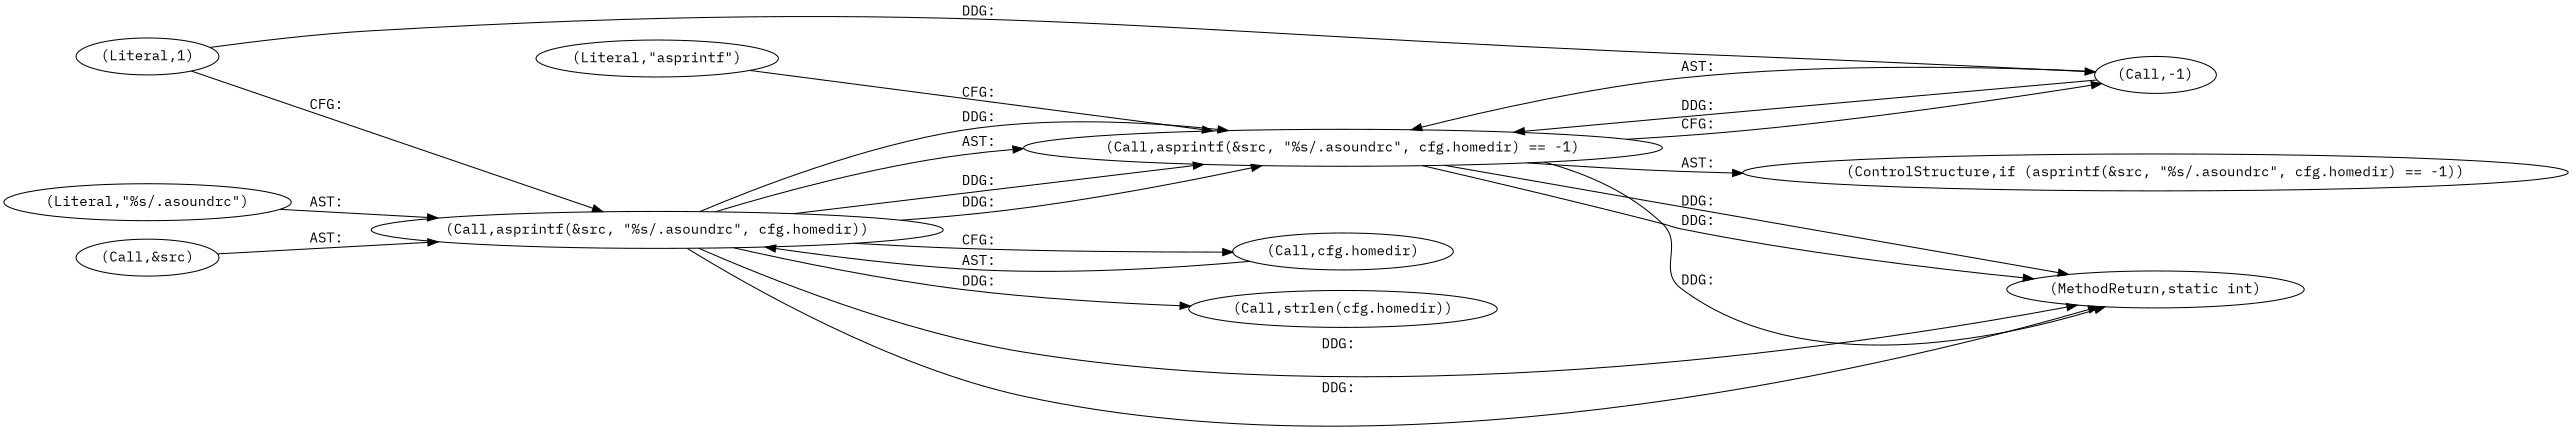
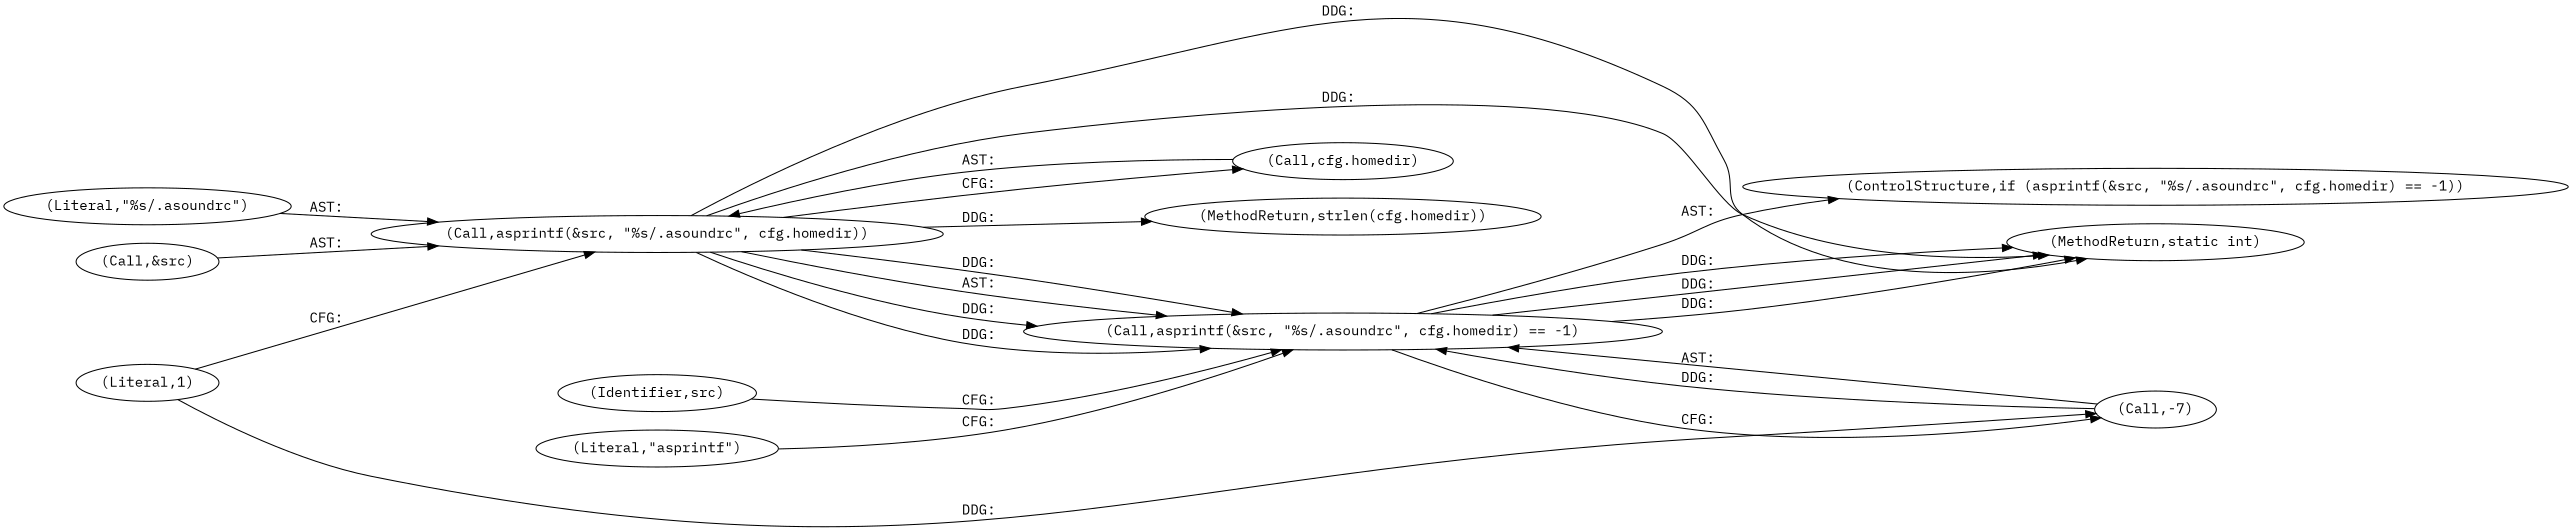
  digraph {
    fontname="IBM Plex Mono"
    rankdir=LR
    node [fontname="IBM Plex Mono"]
    edge [fontname="IBM Plex Mono"]
    n1 [label="(Call,asprintf(&src, \"%s/.asoundrc\", cfg.homedir) == -1)"]
-   n2 [label="(Call,-1)"]
+   n2 [label="(Call,-7)"]
    n3 [label="(MethodReturn,static int)"]
    n4 [label="(ControlStructure,if (asprintf(&src, \"%s/.asoundrc\", cfg.homedir) == -1))"]
    n5 [label="(Call,asprintf(&src, \"%s/.asoundrc\", cfg.homedir))"]
    n6 [label="(Call,cfg.homedir)"]
-   n7 [label="(Call,strlen(cfg.homedir))"]
+   n7 [label="(MethodReturn,strlen(cfg.homedir))"]
    n8 [label="(Literal,1)"]
    n9 [label="(Call,&src)"]
+   n10 [label="(Identifier,src)"]
    n11 [label="(Literal,\"%s/.asoundrc\")"]
    n12 [label="(Literal,\"asprintf\")"]
    n1 -> n2 [label="CFG: "]
    n1 -> n3 [label="DDG: "]
    n1 -> n3 [label="DDG: "]
    n1 -> n3 [label="DDG: "]
    n1 -> n4 [label="AST: "]
    n2 -> n1 [label="AST: "]
    n2 -> n1 [label="DDG: "]
    n5 -> n1 [label="AST: "]
    n5 -> n1 [label="DDG: "]
    n5 -> n1 [label="DDG: "]
    n5 -> n1 [label="DDG: "]
    n5 -> n3 [label="DDG: "]
    n5 -> n3 [label="DDG: "]
    n5 -> n6 [label="CFG: "]
    n5 -> n7 [label="DDG: "]
    n6 -> n5 [label="AST: "]
    n8 -> n2 [label="DDG: "]
    n8 -> n5 [label="CFG: "]
    n9 -> n5 [label="AST: "]
+   n10 -> n1 [label="CFG: "]
    n11 -> n5 [label="AST: "]
    n12 -> n1 [label="CFG: "]
  }
